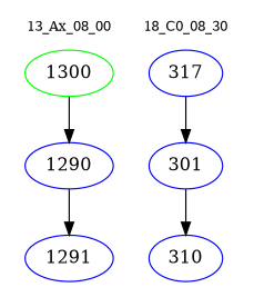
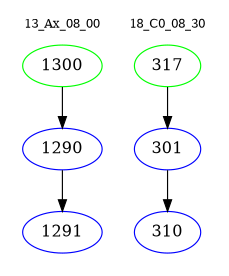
  digraph {
    node [color=blue]
    edge [color=black]
    n1 [color=green label=1300]
    n2 [label=1290]
    n3 [label=1291]
-   n4 [label=317]
+   n4 [color=green label=317]
    n5 [label=301]
    n6 [label=310]
    subgraph cluster_1 {
      color=white
      fontsize=10
      label="13_Ax_08_00"
      n1
      n2
      n3
    }
    subgraph cluster_2 {
      color=white
      fontsize=10
      label="18_C0_08_30"
      n4
      n5
      n6
    }
    n1 -> n2
    n2 -> n3
    n4 -> n5
    n5 -> n6
  }
